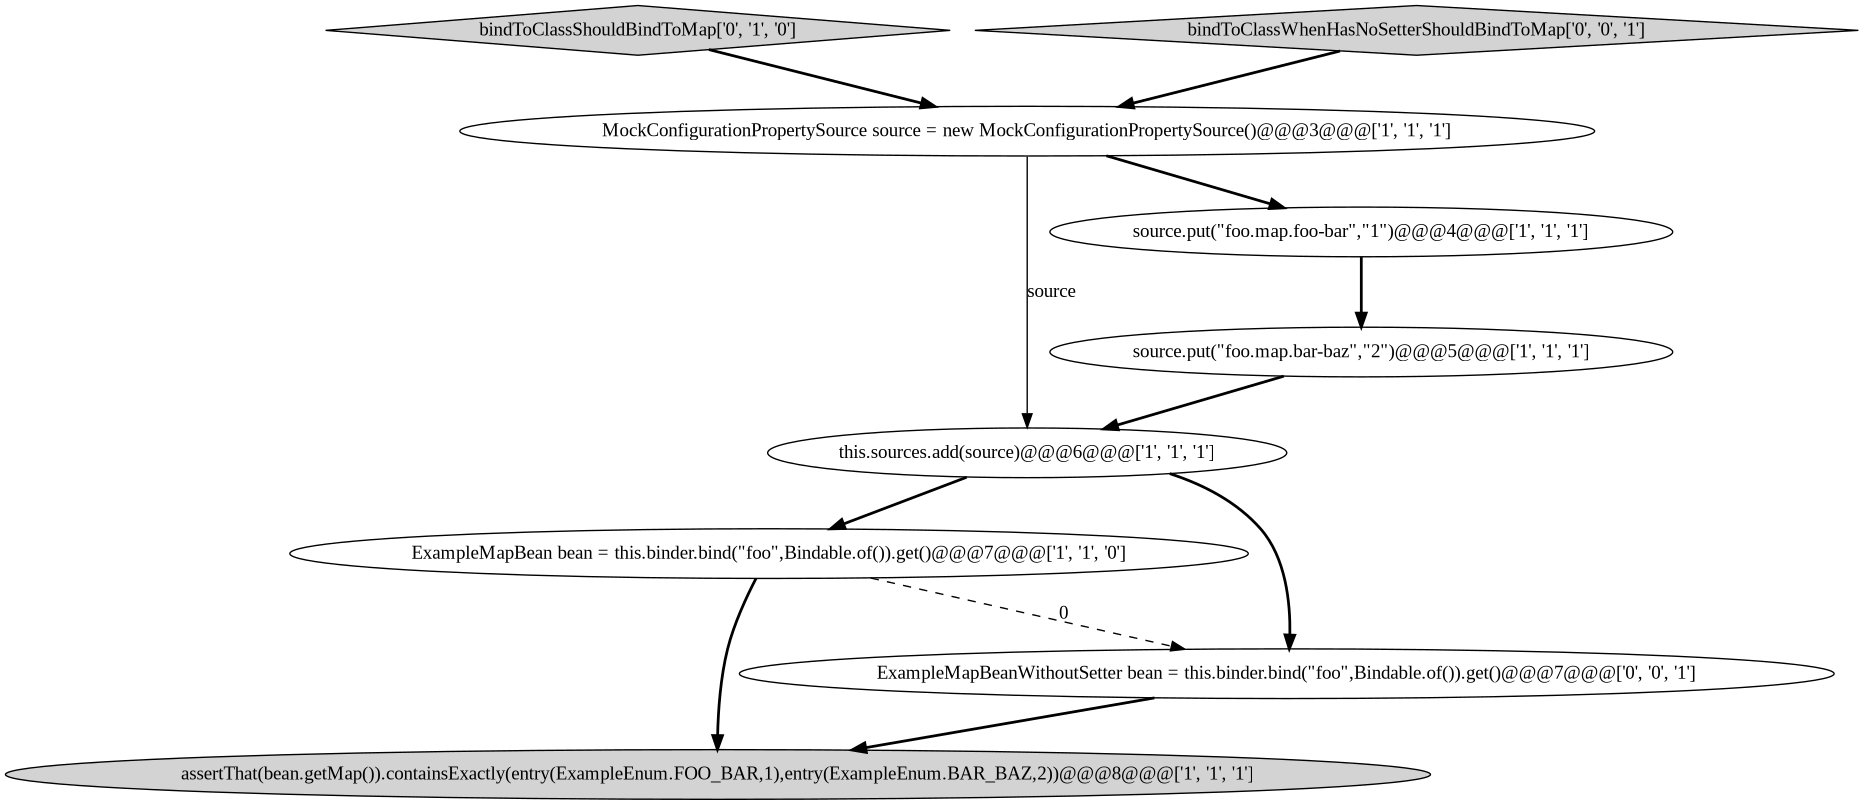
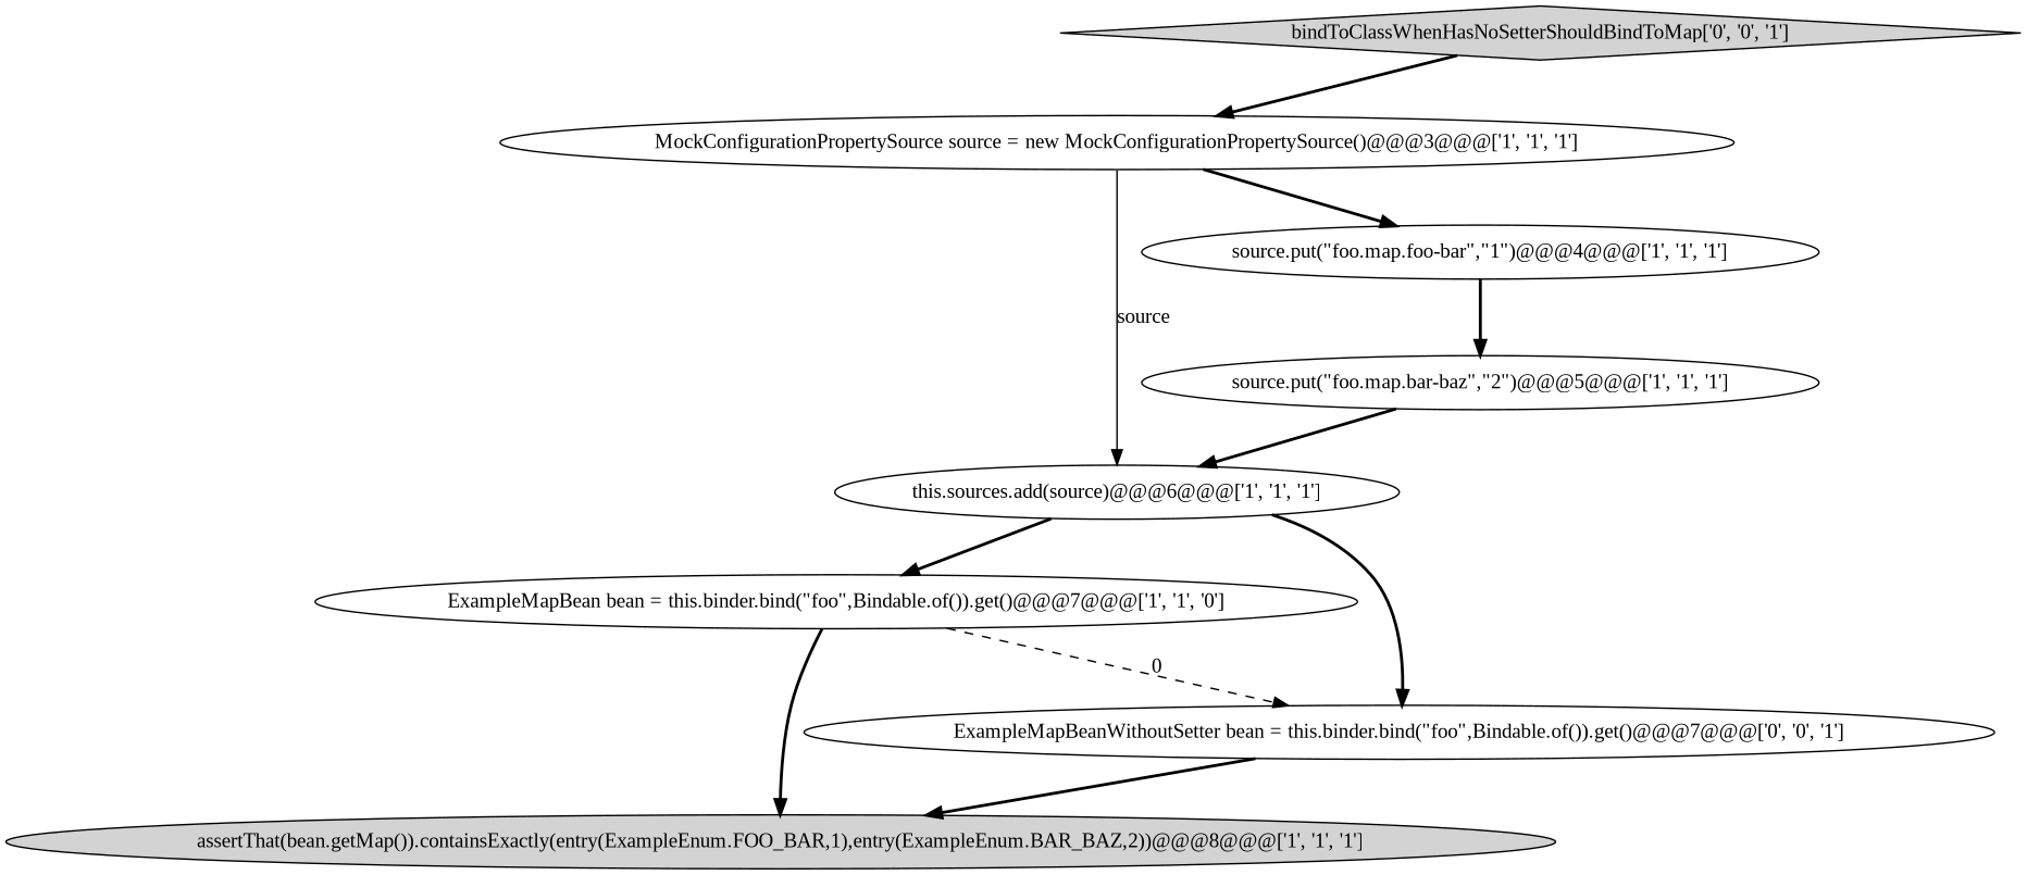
  digraph {
    fontname="Liberation Serif"
    node [fillcolor=white fontname="Liberation Serif" shape=ellipse style=filled]
    edge [fontname="Liberation Serif" style=bold]
    n1 [label="this.sources.add(source)@@@6@@@['1', '1', '1']"]
    n2 [label="ExampleMapBean bean = this.binder.bind(\"foo\",Bindable.of()).get()@@@7@@@['1', '1', '0']"]
    n3 [label="ExampleMapBeanWithoutSetter bean = this.binder.bind(\"foo\",Bindable.of()).get()@@@7@@@['0', '0', '1']"]
    n4 [fillcolor=lightgray label="assertThat(bean.getMap()).containsExactly(entry(ExampleEnum.FOO_BAR,1),entry(ExampleEnum.BAR_BAZ,2))@@@8@@@['1', '1', '1']"]
-   n5 [fillcolor=lightgray label="bindToClassShouldBindToMap['0', '1', '0']" shape=diamond]
    n6 [label="MockConfigurationPropertySource source = new MockConfigurationPropertySource()@@@3@@@['1', '1', '1']"]
    n7 [label="source.put(\"foo.map.foo-bar\",\"1\")@@@4@@@['1', '1', '1']"]
    n8 [fillcolor=lightgray label="bindToClassWhenHasNoSetterShouldBindToMap['0', '0', '1']" shape=diamond]
    n9 [label="source.put(\"foo.map.bar-baz\",\"2\")@@@5@@@['1', '1', '1']"]
    n1 -> n2
    n1 -> n3
    n2 -> n3 [label=0 style=dashed]
    n2 -> n4
    n3 -> n4
-   n5 -> n6
    n6 -> n1 [label=source style=solid]
    n6 -> n7
    n7 -> n9
    n8 -> n6
    n9 -> n1
  }
